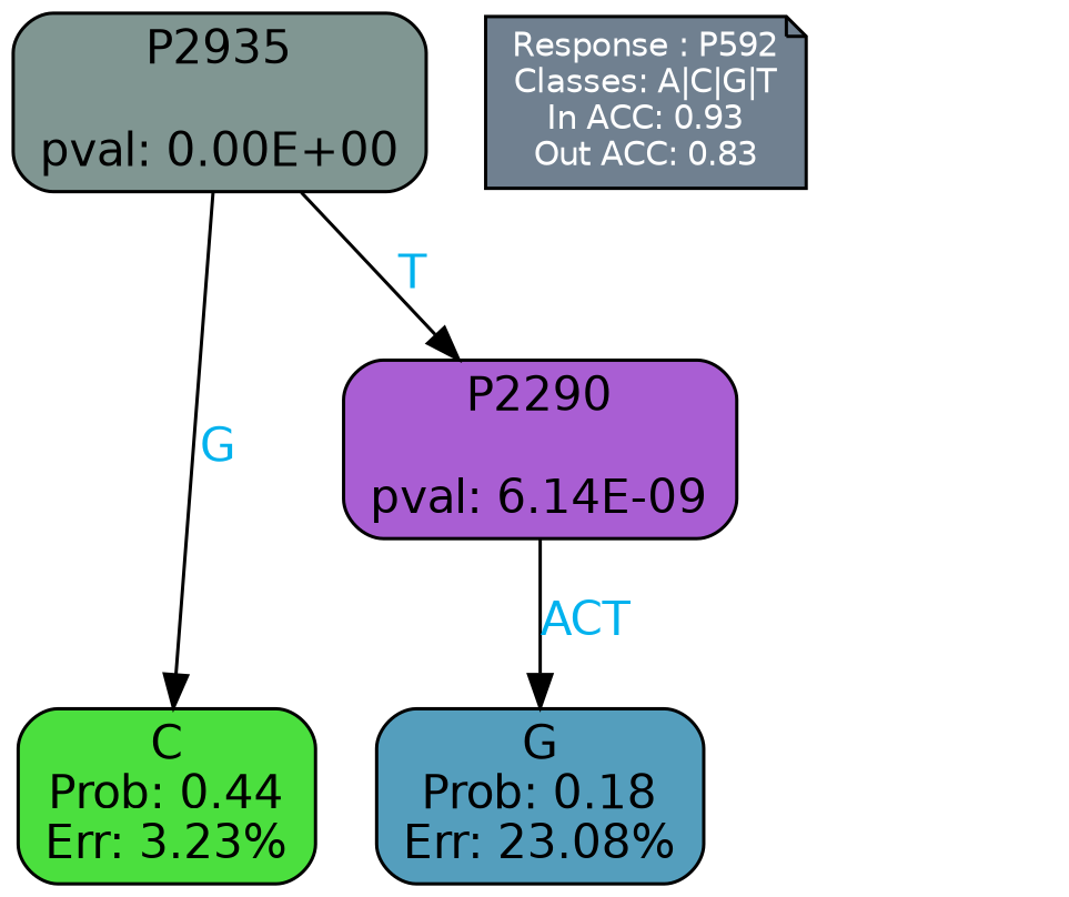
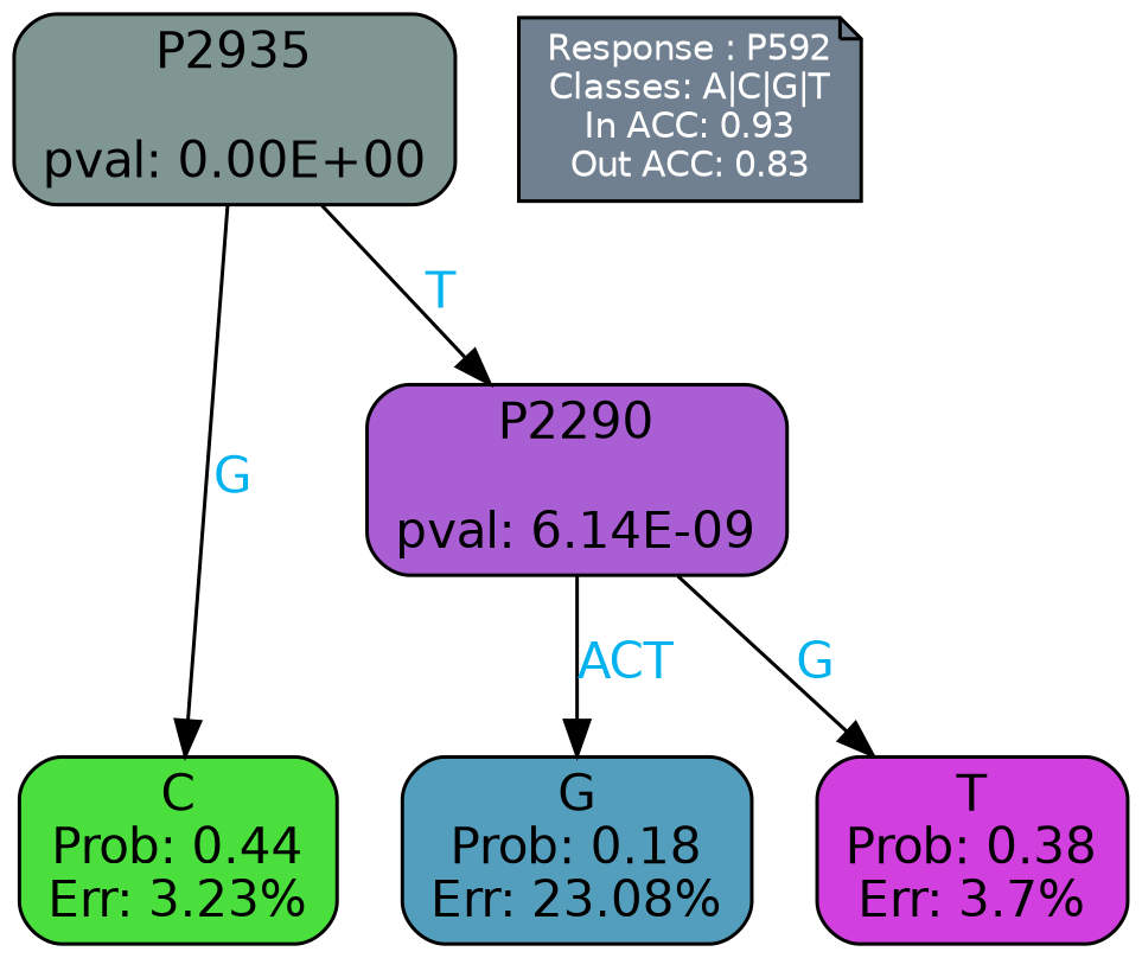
  digraph {
    ranksep=equally
    splines=polylines
    node [color=black fontname=helvetica shape=box style="filled, rounded"]
    edge [fontcolor=deepskyblue2 fontname=helvetica]
    n1 [fillcolor="#549ebd" label="G\nProb: 0.18\nErr: 23.08%"]
+   n2 [fillcolor="#d13fde" label="T\nProb: 0.38\nErr: 3.7%"]
    n3 [fillcolor="#4bdf3e" label="C\nProb: 0.44\nErr: 3.23%"]
    n4 [align=left fillcolor=slategray fontcolor=white fontsize=10 label="Response : P592\nClasses: A|C|G|T\nIn ACC: 0.93\nOut ACC: 0.83\n" shape=note style=filled]
    n5 [fillcolor="#809692" label="P2935\n\npval: 0.00E+00"]
    n6 [fillcolor="#a95ed3" label="P2290\n\npval: 6.14E-09"]
    subgraph sub_1 {
      rank=same
      n1
+     n2
      n3
    }
    subgraph sub_2 {
      rank=same
      n4
      n5
    }
    n5 -> n3 [label=G]
    n5 -> n6 [label=T]
    n6 -> n1 [label=ACT]
+   n6 -> n2 [label=G]
  }
